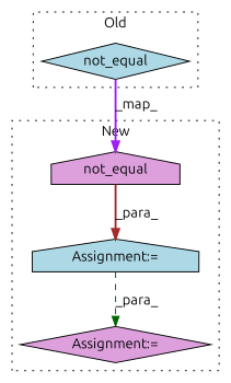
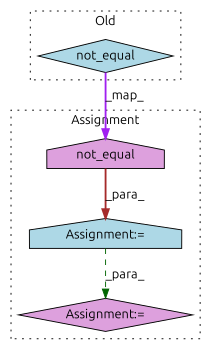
  digraph {
    fontname=Ubuntu
    node [a=32 l="10,1" shape=house style=filled fillcolor=plum fontname=Ubuntu]
    edge [style=bold fontname=Ubuntu]
    n1 [label=not_equal s="111745,111765"]
    n2 [a=7 l=1 label="Assignment:=" s=111825 shape=diamond]
    n3 [a=7 l=1 label="Assignment:=" s=111779 fillcolor=lightblue]
    n4 [label=not_equal s="111928,111948" shape=diamond fillcolor=lightblue]
    subgraph cluster_1 {
-     label=New
+     label=Assignment
      style=dotted
      n1
      n2
      n3
    }
    subgraph cluster_2 {
      label=Old
      style=dotted
      n4
    }
    n1 -> n3 [label=_para_ color=brown]
    n3 -> n2 [label=_para_ color=darkgreen style=dashed]
    n4 -> n1 [label=_map_ color=purple]
  }
